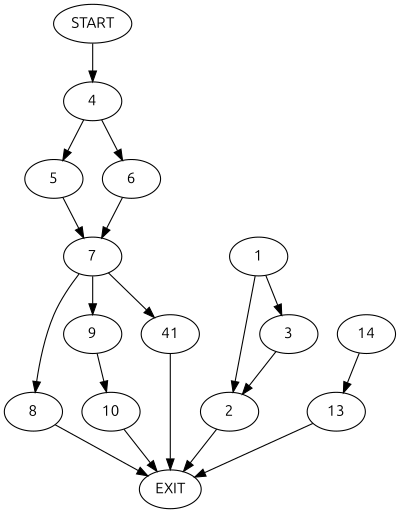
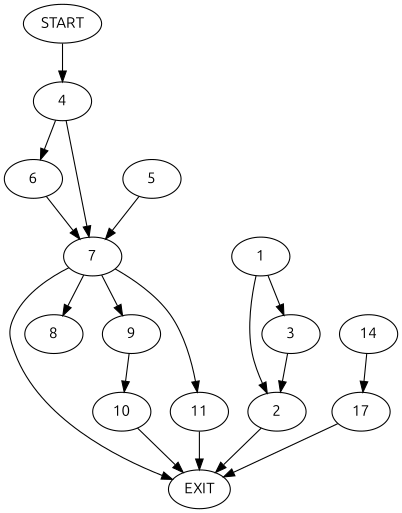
  digraph {
    fontname=Ubuntu
    node [fontname=Ubuntu]
    edge [fontname=Ubuntu]
    n1 [label=START]
    4
    1
    2
    3
    5
    6
    n8 [label=EXIT]
    7
    8
    9
-   11 [label=41]
+   11
    10
-   13
+   13 [label=17]
    14
    n1 -> 4
-   4 -> 5
+   4 -> 7
    4 -> 6
    1 -> 2
    1 -> 3
    2 -> n8
    3 -> 2
    5 -> 7
    6 -> 7
    7 -> 8
    7 -> 9
    7 -> 11
-   8 -> n8
+   7 -> n8
    9 -> 10
    11 -> n8
    10 -> n8
    13 -> n8
    14 -> 13
  }
